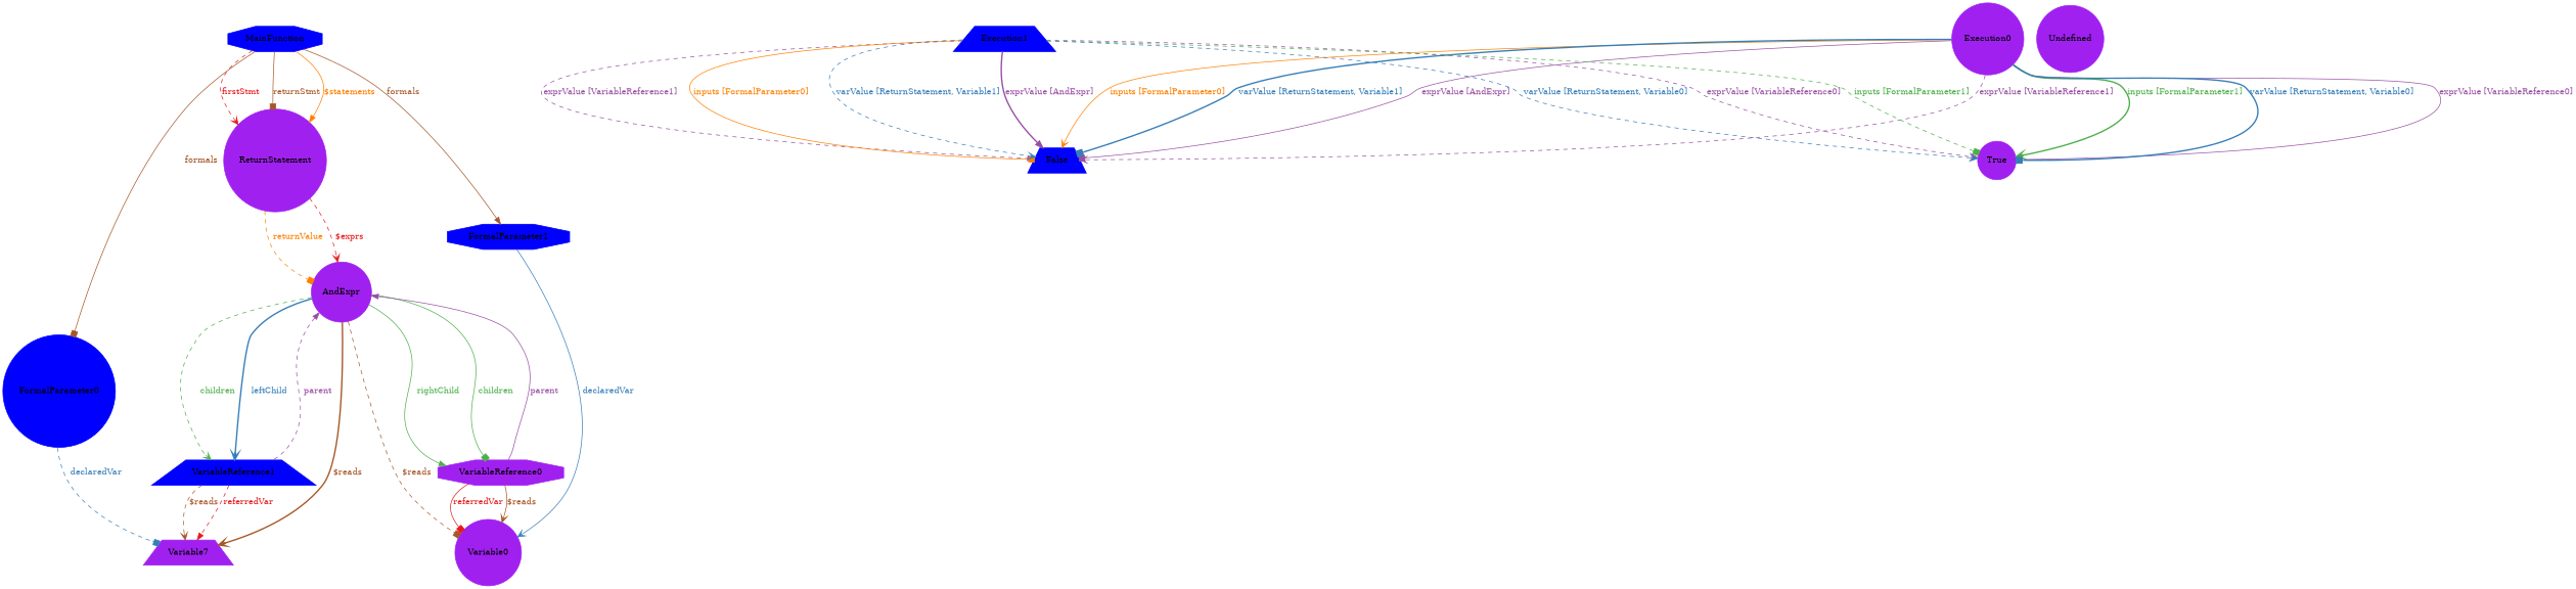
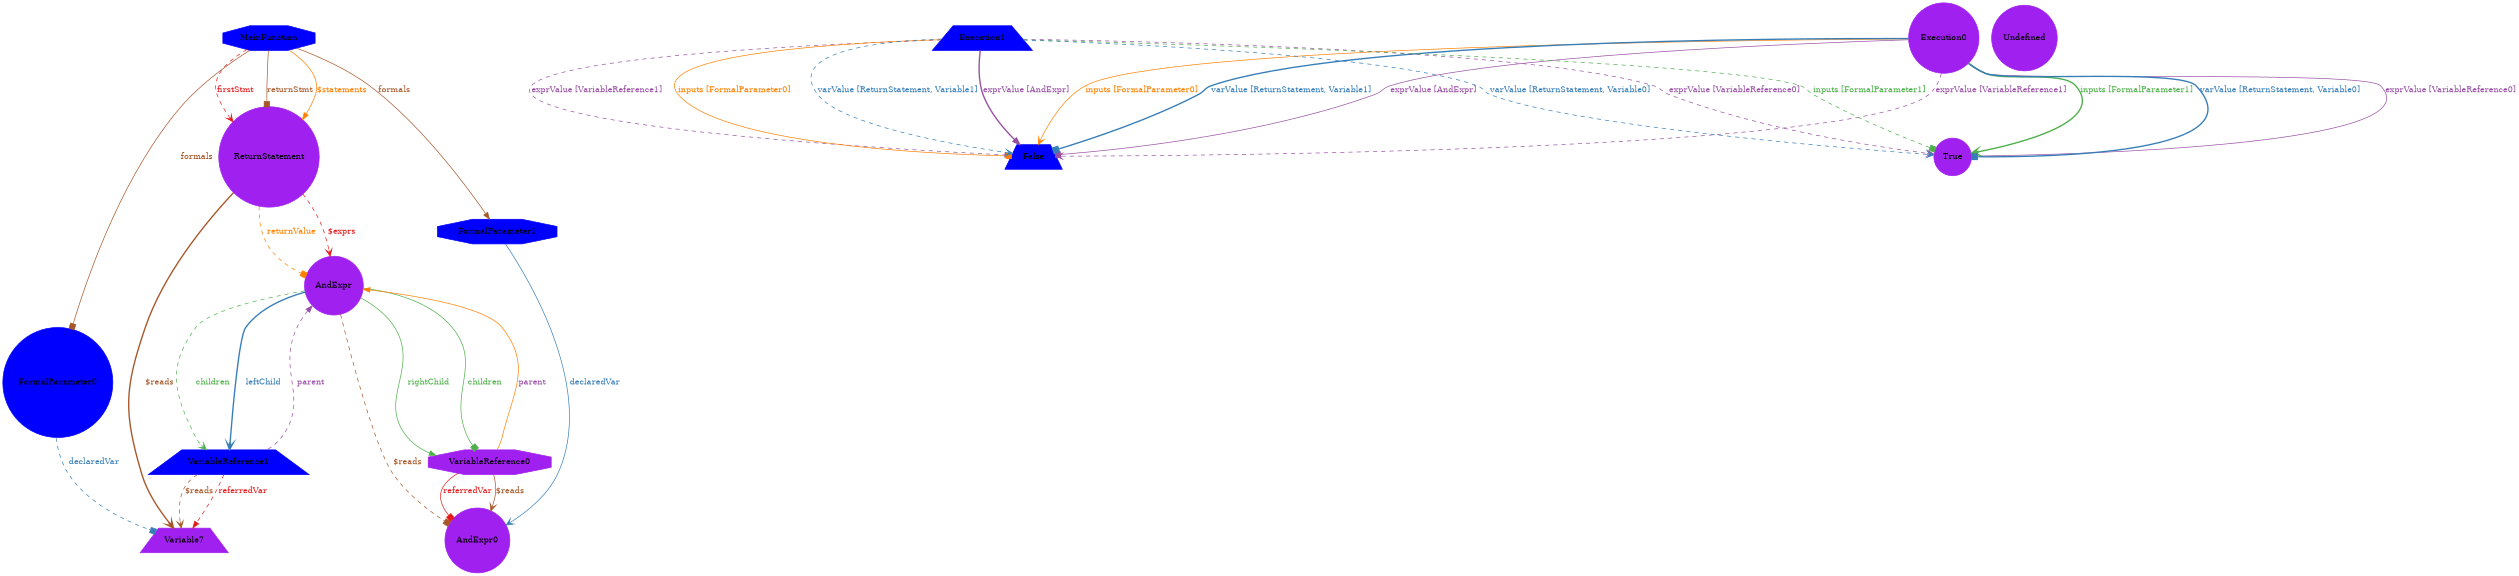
  digraph {
    fontsize=12
    rankdir=TB
    node [color=purple fontcolor="#000000" fontsize=12 shape=circle style="filled, solid"]
    edge [arrowhead=vee color="#984ea3" dir=forward fontcolor="#984ea3" fontsize=12 style=dashed uuid="<MainFunction, ReturnStatement>" weight=1]
    n1 [label=ReturnStatement uuid=ReturnStatement]
    n2 [label=AndExpr uuid=AndExpr]
-   n3 [label=Variable0 uuid=Variable0]
+   n3 [label=AndExpr0 uuid=Variable0]
    n4 [label=Variable7 shape=trapezium uuid=Variable1]
    n5 [label=VariableReference0 shape=octagon uuid=VariableReference0]
    n6 [color=blue label=VariableReference1 shape=trapezium uuid=VariableReference1]
    n7 [color=blue label=MainFunction shape=octagon uuid=MainFunction]
    n8 [color=blue label=FormalParameter0 uuid=FormalParameter0]
    n9 [color=blue label=FormalParameter1 shape=octagon uuid=FormalParameter1]
    n10 [label=Execution0 uuid=Execution0]
    n11 [color=blue label=False shape=trapezium uuid=False]
    n12 [label=True uuid=True]
    n13 [color=blue label=Execution1 shape=trapezium uuid=Execution1]
    n14 [label=Undefined uuid=Undefined]
    n1 -> n2 [color="#e41a1c" fontcolor="#e41a1c" label="$exprs" uuid="<ReturnStatement, AndExpr>"]
    n1 -> n2 [arrowhead=box color="#ff7f00" fontcolor="#ff7f00" label=returnValue uuid="<ReturnStatement, AndExpr>"]
    n2 -> n3 [arrowhead=box color="#a65628" fontcolor="#a65628" label="$reads" uuid="<AndExpr, Variable0>"]
-   n2 -> n4 [color="#a65628" fontcolor="#a65628" label="$reads" style=bold uuid="<AndExpr, Variable1>"]
+   n1 -> n4 [color="#a65628" fontcolor="#a65628" label="$reads" style=bold uuid="<AndExpr, Variable1>"]
    n2 -> n5 [arrowhead=box color="#4daf4a" fontcolor="#4daf4a" label=children style=solid uuid="<AndExpr, VariableReference0>"]
-   n2 -> n5 [dir=back label=parent style=solid uuid="<VariableReference0, AndExpr>" arrowhead=""]
+   n2 -> n5 [color="#ff7f00" dir=back label=parent style=solid uuid="<VariableReference0, AndExpr>" arrowhead=""]
    n2 -> n5 [arrowhead=normal color="#4daf4a" fontcolor="#4daf4a" label=rightChild style=solid uuid="<AndExpr, VariableReference0>"]
    n2 -> n6 [color="#4daf4a" fontcolor="#4daf4a" label=children uuid="<AndExpr, VariableReference1>"]
    n2 -> n6 [color="#377eb8" fontcolor="#377eb8" label=leftChild style=bold uuid="<AndExpr, VariableReference1>"]
    n2 -> n6 [dir=back label=parent uuid="<VariableReference1, AndExpr>" arrowhead=""]
    n5 -> n3 [color="#a65628" fontcolor="#a65628" label="$reads" style=solid uuid="<VariableReference0, Variable0>"]
    n5 -> n3 [arrowhead=box color="#e41a1c" fontcolor="#e41a1c" label=referredVar style=solid uuid="<VariableReference0, Variable0>"]
    n6 -> n4 [color="#a65628" fontcolor="#a65628" label="$reads" uuid="<VariableReference1, Variable1>"]
    n6 -> n4 [arrowhead=normal color="#e41a1c" fontcolor="#e41a1c" label=referredVar uuid="<VariableReference1, Variable1>"]
    n7 -> n1 [arrowhead=normal color="#ff7f00" fontcolor="#ff7f00" label="$statements" style=solid]
    n7 -> n1 [color="#e41a1c" fontcolor="#e41a1c" label=firstStmt]
    n7 -> n1 [arrowhead=box color="#a65628" fontcolor="#a65628" label=returnStmt style=solid]
    n7 -> n8 [arrowhead=box color="#a65628" fontcolor="#a65628" label=formals style=solid uuid="<MainFunction, FormalParameter0>"]
    n7 -> n9 [arrowhead=normal color="#a65628" fontcolor="#a65628" label=formals style=solid uuid="<MainFunction, FormalParameter1>"]
    n8 -> n4 [arrowhead=box color="#377eb8" fontcolor="#377eb8" label=declaredVar uuid="<FormalParameter0, Variable1>"]
    n9 -> n3 [color="#377eb8" fontcolor="#377eb8" label=declaredVar style=solid uuid="<FormalParameter1, Variable0>"]
    n10 -> n11 [arrowhead=box label="exprValue [AndExpr]" style=solid uuid="<Execution0, AndExpr, False>"]
    n10 -> n11 [label="exprValue [VariableReference1]" uuid="<Execution0, VariableReference1, False>"]
    n10 -> n11 [color="#ff7f00" fontcolor="#ff7f00" label="inputs [FormalParameter0]" style=solid uuid="<Execution0, FormalParameter0, False>"]
    n10 -> n11 [arrowhead=box color="#377eb8" fontcolor="#377eb8" label="varValue [ReturnStatement, Variable1]" style=bold uuid="<Execution0, ReturnStatement, Variable1, False>"]
    n10 -> n12 [arrowhead=box label="exprValue [VariableReference0]" style=solid uuid="<Execution0, VariableReference0, True>"]
    n10 -> n12 [color="#4daf4a" fontcolor="#4daf4a" label="inputs [FormalParameter1]" style=bold uuid="<Execution0, FormalParameter1, True>"]
    n10 -> n12 [arrowhead=box color="#377eb8" fontcolor="#377eb8" label="varValue [ReturnStatement, Variable0]" style=bold uuid="<Execution0, ReturnStatement, Variable0, True>"]
    n13 -> n11 [arrowhead=normal label="exprValue [AndExpr]" style=bold uuid="<Execution1, AndExpr, False>"]
    n13 -> n11 [arrowhead=normal label="exprValue [VariableReference1]" uuid="<Execution1, VariableReference1, False>"]
    n13 -> n11 [arrowhead=box color="#ff7f00" fontcolor="#ff7f00" label="inputs [FormalParameter0]" style=solid uuid="<Execution1, FormalParameter0, False>"]
    n13 -> n11 [color="#377eb8" fontcolor="#377eb8" label="varValue [ReturnStatement, Variable1]" uuid="<Execution1, ReturnStatement, Variable1, False>"]
    n13 -> n12 [label="exprValue [VariableReference0]" uuid="<Execution1, VariableReference0, True>"]
    n13 -> n12 [arrowhead=box color="#4daf4a" fontcolor="#4daf4a" label="inputs [FormalParameter1]" uuid="<Execution1, FormalParameter1, True>"]
    n13 -> n12 [color="#377eb8" fontcolor="#377eb8" label="varValue [ReturnStatement, Variable0]" uuid="<Execution1, ReturnStatement, Variable0, True>"]
  }
